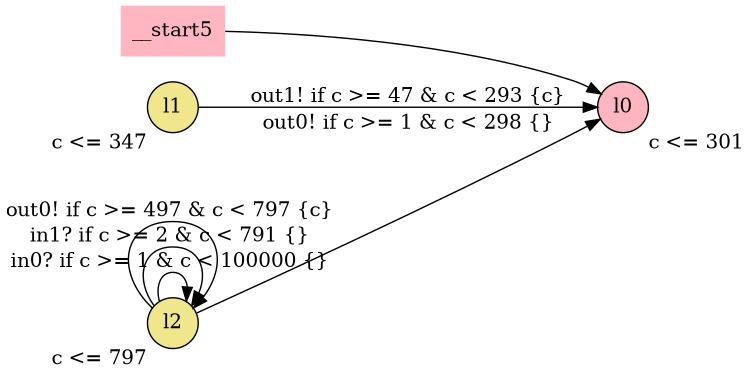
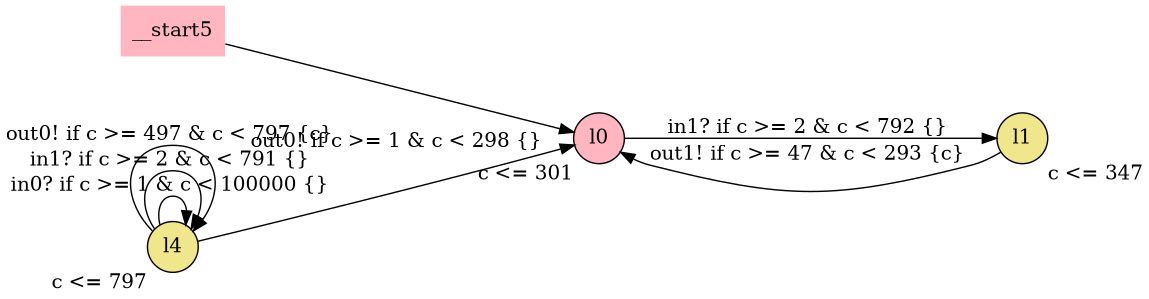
  digraph {
    rankdir=LR
    node [fillcolor=lightpink shape=circle style=filled margin=0]
    n1 [label=__start5 shape=none margin=""]
    n2 [label=l0 xlabel="c <= 301"]
    n3 [fillcolor=khaki label=l1 xlabel="c <= 347"]
-   n4 [fillcolor=khaki label=l2 xlabel="c <= 797"]
+   n4 [fillcolor=khaki label=l4 xlabel="c <= 797"]
    n1 -> n2
+   n2 -> n3 [label="in1? if c >= 2 & c < 792 {} "]
    n3 -> n2 [label="out1! if c >= 47 & c < 293 {c} "]
    n4 -> n2 [label="out0! if c >= 1 & c < 298 {} "]
    n4 -> n4 [label="in0? if c >= 1 & c < 100000 {} "]
    n4 -> n4 [label="in1? if c >= 2 & c < 791 {} "]
    n4 -> n4 [label="out0! if c >= 497 & c < 797 {c} "]
  }
